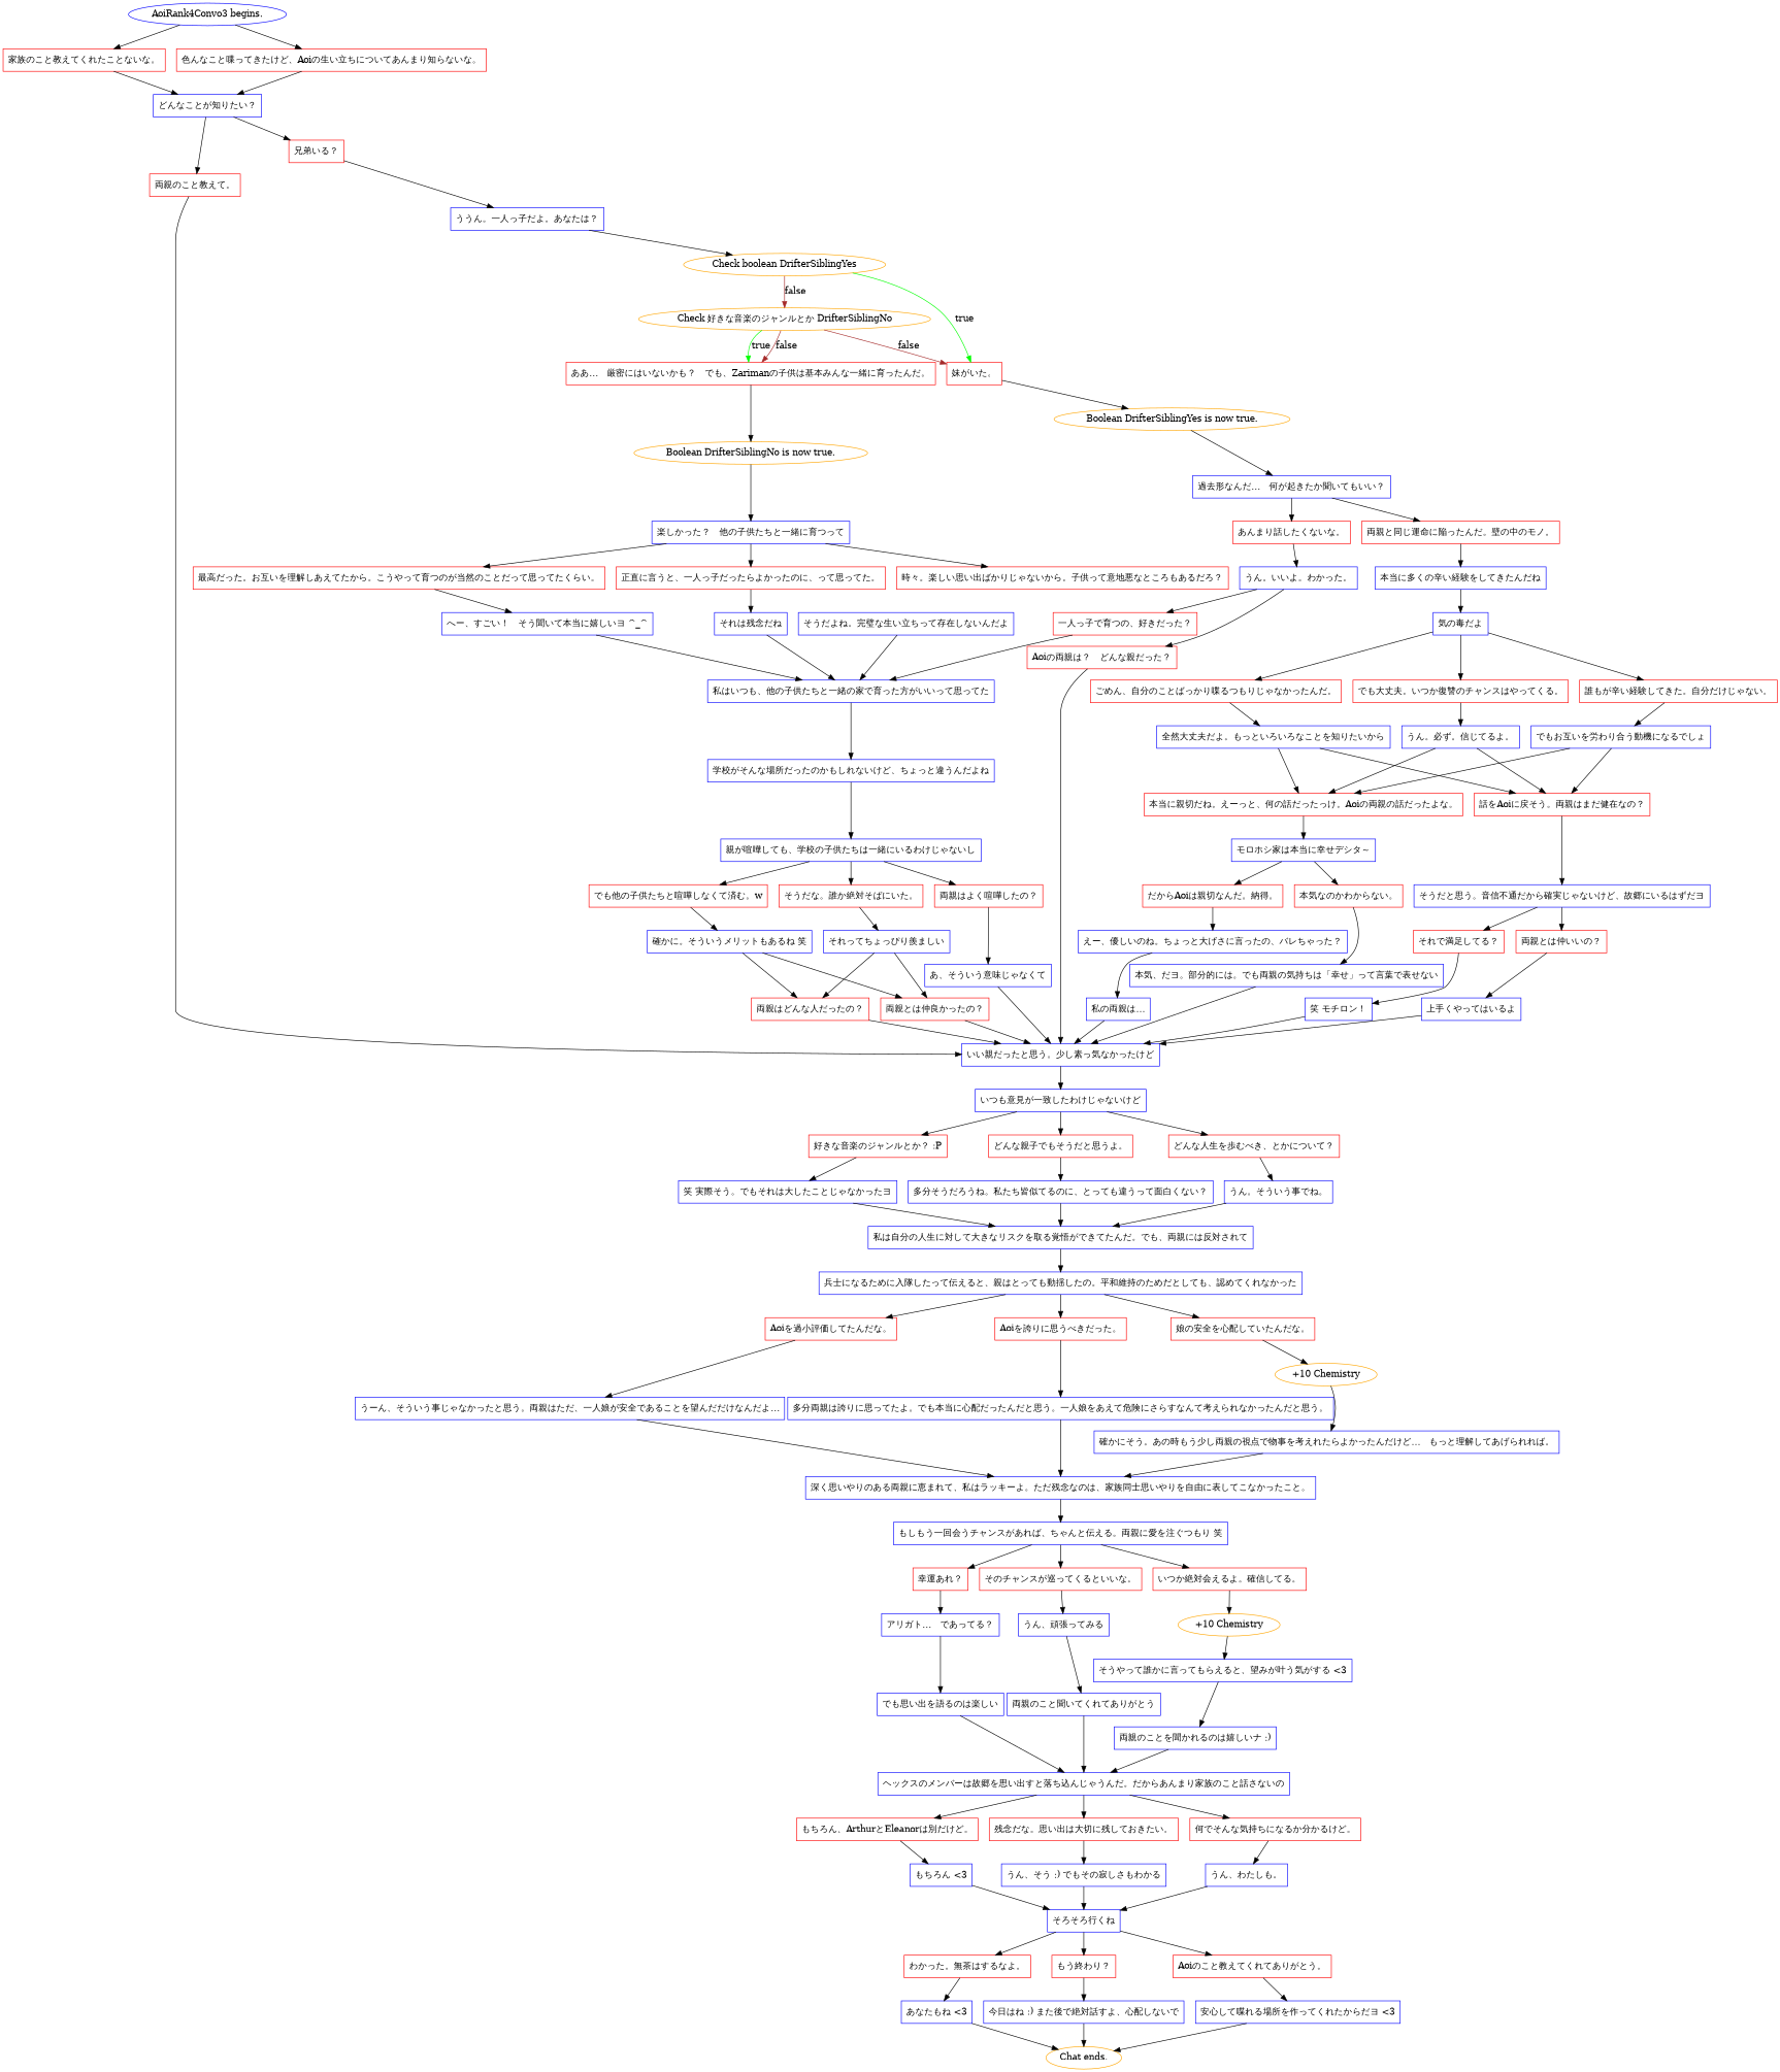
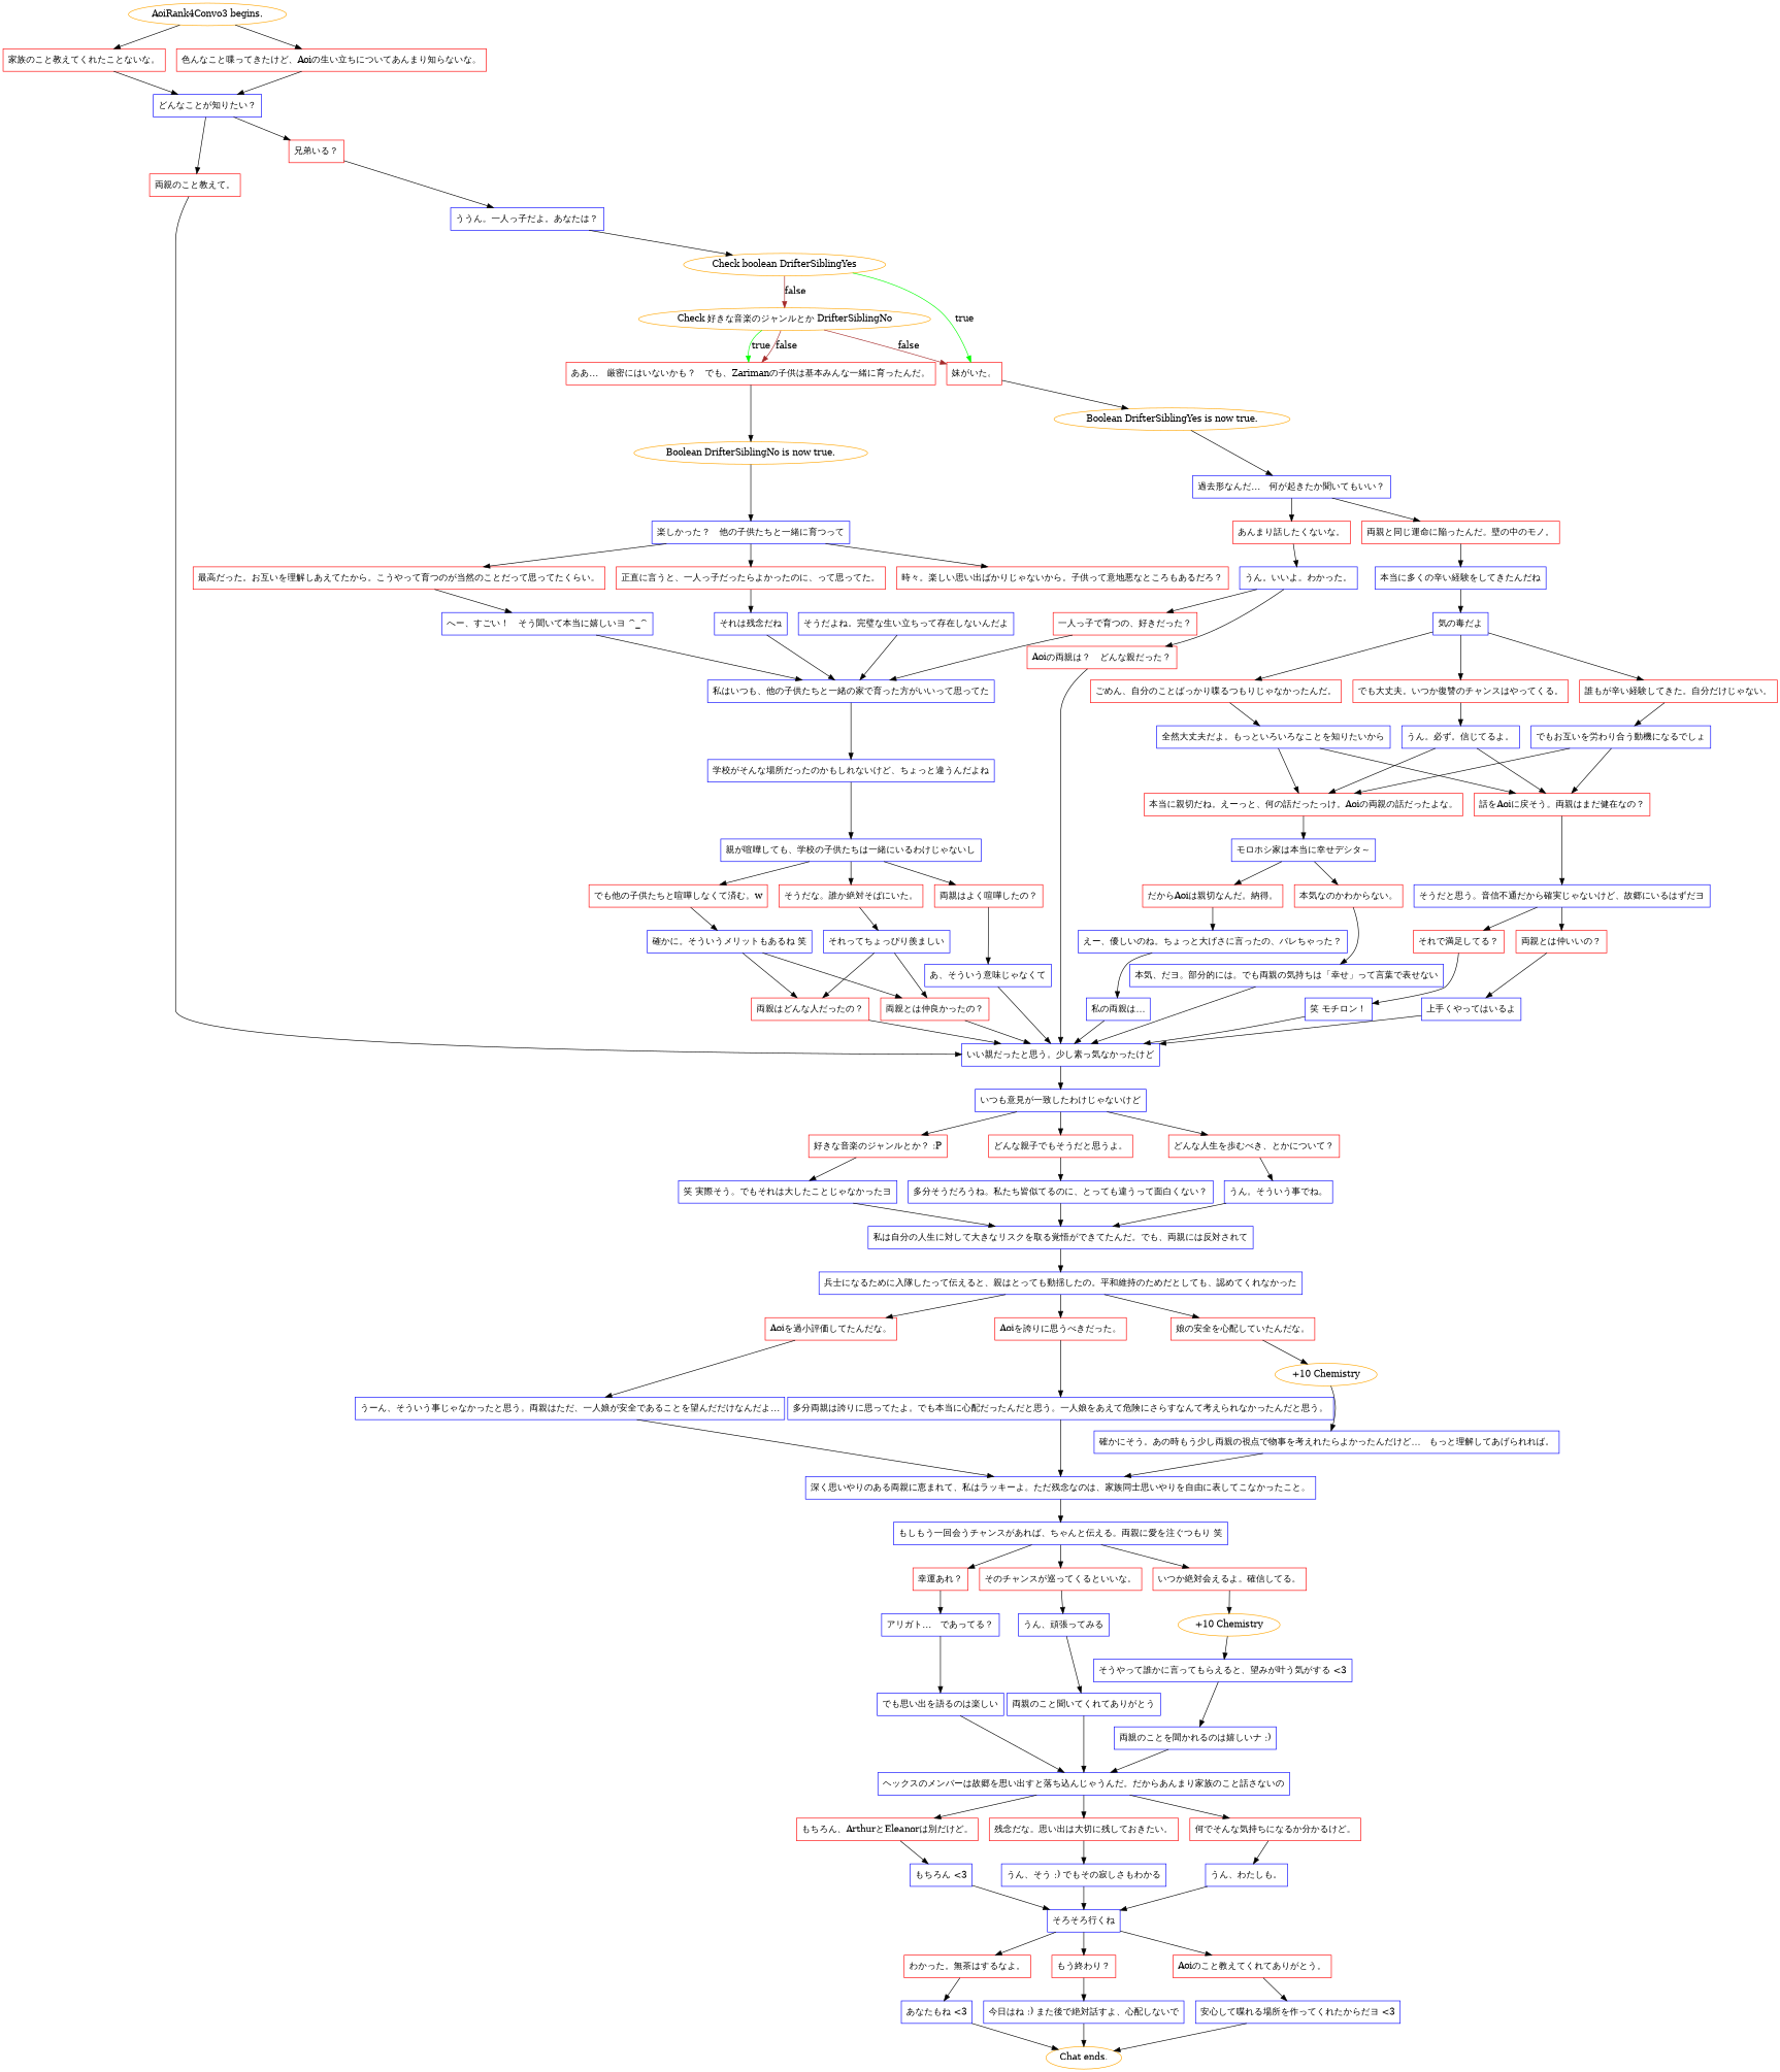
  digraph {
    node [color=blue shape=box]
-   "AoiRank4Convo3 begins." [shape=""]
+   "AoiRank4Convo3 begins." [color=orange shape=""]
    n2 [color=red label="家族のこと教えてくれたことないな。"]
    n3 [color=red label="色んなこと喋ってきたけど、Aoiの生い立ちについてあんまり知らないな。"]
    n4 [label="どんなことが知りたい？"]
    n5 [color=red label="両親のこと教えて。"]
    n6 [color=red label="兄弟いる？"]
    n7 [label="いい親だったと思う。少し素っ気なかったけど"]
    n8 [label="ううん。一人っ子だよ。あなたは？"]
    n9 [label="いつも意見が一致したわけじゃないけど"]
    n10 [color=orange label="Check boolean DrifterSiblingYes" shape=""]
    n11 [color=red label="好きな音楽のジャンルとか？ :P"]
    n12 [color=red label="どんな親子でもそうだと思うよ。"]
    n13 [color=red label="どんな人生を歩むべき、とかについて？"]
    n14 [color=red label="妹がいた。"]
    n15 [color=orange label="Check 好きな音楽のジャンルとか DrifterSiblingNo" shape=""]
    n16 [label="笑 実際そう。でもそれは大したことじゃなかったヨ"]
    n17 [label="多分そうだろうね。私たち皆似てるのに、とっても違うって面白くない？"]
    n18 [label="うん。そういう事でね。"]
    n19 [color=orange label="Boolean DrifterSiblingYes is now true." shape=""]
    n20 [color=red label="ああ…　厳密にはいないかも？　でも、Zarimanの子供は基本みんな一緒に育ったんだ。"]
    n21 [label="私は自分の人生に対して大きなリスクを取る覚悟ができてたんだ。でも、両親には反対されて"]
    n22 [label="過去形なんだ…　何が起きたか聞いてもいい？"]
    n23 [color=orange label="Boolean DrifterSiblingNo is now true." shape=""]
    n24 [label="兵士になるために入隊したって伝えると、親はとっても動揺したの。平和維持のためだとしても、認めてくれなかった"]
    n25 [color=red label="両親と同じ運命に陥ったんだ。壁の中のモノ。"]
    n26 [color=red label="あんまり話したくないな。"]
    n27 [label="楽しかった？　他の子供たちと一緒に育つって"]
    n28 [color=red label="娘の安全を心配していたんだな。"]
    n29 [color=red label="Aoiを過小評価してたんだな。"]
    n30 [color=red label="Aoiを誇りに思うべきだった。"]
    n31 [label="本当に多くの辛い経験をしてきたんだね"]
    n32 [label="うん。いいよ。わかった。"]
    n33 [color=red label="時々。楽しい思い出ばかりじゃないから。子供って意地悪なところもあるだろ？"]
    n34 [color=red label="最高だった。お互いを理解しあえてたから。こうやって育つのが当然のことだって思ってたくらい。"]
    n35 [color=red label="正直に言うと、一人っ子だったらよかったのに、って思ってた。"]
    n36 [color=orange label="+10 Chemistry" shape=""]
    n37 [label="うーん、そういう事じゃなかったと思う。両親はただ、一人娘が安全であることを望んだだけなんだよ…"]
    n38 [label="多分両親は誇りに思ってたよ。でも本当に心配だったんだと思う。一人娘をあえて危険にさらすなんて考えられなかったんだと思う。"]
    n39 [label="気の毒だよ"]
    n40 [color=red label="一人っ子で育つの、好きだった？"]
    n41 [color=red label="Aoiの両親は？　どんな親だった？"]
    n42 [label="へー、すごい！　そう聞いて本当に嬉しいヨ ^_^"]
    n43 [label="それは残念だね"]
    n44 [label="確かにそう。あの時もう少し両親の視点で物事を考えれたらよかったんだけど…　もっと理解してあげられれば。"]
    n45 [label="深く思いやりのある両親に恵まれて、私はラッキーよ。ただ残念なのは、家族同士思いやりを自由に表してこなかったこと。"]
    n46 [color=red label="ごめん、自分のことばっかり喋るつもりじゃなかったんだ。"]
    n47 [color=red label="でも大丈夫。いつか復讐のチャンスはやってくる。"]
    n48 [color=red label="誰もが辛い経験してきた。自分だけじゃない。"]
    n49 [label="私はいつも、他の子供たちと一緒の家で育った方がいいって思ってた"]
    n50 [label="そうだよね。完璧な生い立ちって存在しないんだよ"]
    n51 [label="もしもう一回会うチャンスがあれば、ちゃんと伝える。両親に愛を注ぐつもり 笑"]
    n52 [label="全然大丈夫だよ。もっといろいろなことを知りたいから"]
    n53 [label="うん。必ず。信じてるよ。"]
    n54 [label="でもお互いを労わり合う動機になるでしょ"]
    n55 [label="学校がそんな場所だったのかもしれないけど、ちょっと違うんだよね"]
    n56 [color=red label="幸運あれ？"]
    n57 [color=red label="いつか絶対会えるよ。確信してる。"]
    n58 [color=red label="そのチャンスが巡ってくるといいな。"]
    n59 [color=red label="話をAoiに戻そう。両親はまだ健在なの？"]
    n60 [color=red label="本当に親切だね。えーっと、何の話だったっけ。Aoiの両親の話だったよな。"]
    n61 [label="親が喧嘩しても、学校の子供たちは一緒にいるわけじゃないし"]
    n62 [label="アリガト…　であってる？"]
    n63 [color=orange label="+10 Chemistry" shape=""]
    n64 [label="うん、頑張ってみる"]
    n65 [label="そうだと思う。音信不通だから確実じゃないけど、故郷にいるはずだヨ"]
    n66 [label="モロホシ家は本当に幸せデシタ～"]
    n67 [color=red label="でも他の子供たちと喧嘩しなくて済む。w"]
    n68 [color=red label="両親はよく喧嘩したの？"]
    n69 [color=red label="そうだな。誰か絶対そばにいた。"]
    n70 [label="でも思い出を語るのは楽しい"]
    n71 [label="そうやって誰かに言ってもらえると、望みが叶う気がする <3"]
    n72 [label="両親のこと聞いてくれてありがとう"]
    n73 [color=red label="それで満足してる？"]
    n74 [color=red label="両親とは仲いいの？"]
    n75 [color=red label="本気なのかわからない。"]
    n76 [color=red label="だからAoiは親切なんだ。納得。"]
    n77 [label="確かに。そういうメリットもあるね 笑"]
    n78 [label="あ、そういう意味じゃなくて"]
    n79 [label="それってちょっぴり羨ましい"]
    n80 [label="ヘックスのメンバーは故郷を思い出すと落ち込んじゃうんだ。だからあんまり家族のこと話さないの"]
    n81 [label="両親のことを聞かれるのは嬉しいナ :)"]
    n82 [label="笑 モチロン！"]
    n83 [label="上手くやってはいるよ"]
    n84 [label="本気、だヨ。部分的には。でも両親の気持ちは「幸せ」って言葉で表せない"]
    n85 [label="えー、優しいのね。ちょっと大げさに言ったの、バレちゃった？"]
    n86 [color=red label="両親とは仲良かったの？"]
    n87 [color=red label="両親はどんな人だったの？"]
    n88 [color=red label="もちろん、ArthurとEleanorは別だけど。"]
    n89 [color=red label="残念だな。思い出は大切に残しておきたい。"]
    n90 [color=red label="何でそんな気持ちになるか分かるけど。"]
    n91 [label="私の両親は…"]
    n92 [label="もちろん <3"]
    n93 [label="うん、そう :) でもその寂しさもわかる"]
    n94 [label="うん、わたしも。"]
    n95 [label="そろそろ行くね"]
    n96 [color=red label="わかった。無茶はするなよ。"]
    n97 [color=red label="もう終わり？"]
    n98 [color=red label="Aoiのこと教えてくれてありがとう。"]
    n99 [label="あなたもね <3"]
    n100 [label="今日はね :) また後で絶対話すよ、心配しないで"]
    n101 [label="安心して喋れる場所を作ってくれたからだヨ <3"]
    "Chat ends." [color=orange shape=""]
    "AoiRank4Convo3 begins." -> n2
    "AoiRank4Convo3 begins." -> n3
    n2 -> n4
    n3 -> n4
    n4 -> n5
    n4 -> n6
    n5 -> n7
    n6 -> n8
    n7 -> n9
    n8 -> n10
    n9 -> n11
    n9 -> n12
    n9 -> n13
    n10 -> n14 [color=green label=true]
    n10 -> n15 [color=brown label=false]
    n11 -> n16
    n12 -> n17
    n13 -> n18
    n14 -> n19
    n15 -> n14 [color=brown label=false]
    n15 -> n20 [color=green label=true]
    n15 -> n20 [color=brown label=false]
    n16 -> n21
    n17 -> n21
    n18 -> n21
    n19 -> n22
    n20 -> n23
    n21 -> n24
    n22 -> n25
    n22 -> n26
    n23 -> n27
    n24 -> n28
    n24 -> n29
    n24 -> n30
    n25 -> n31
    n26 -> n32
    n27 -> n33
    n27 -> n34
    n27 -> n35
    n28 -> n36
    n29 -> n37
    n30 -> n38
    n31 -> n39
    n32 -> n40
    n32 -> n41
    n34 -> n42
    n35 -> n43
    n36 -> n44
    n37 -> n45
    n38 -> n45
    n39 -> n46
    n39 -> n47
    n39 -> n48
    n40 -> n49
    n41 -> n7
    n42 -> n49
    n43 -> n49
    n44 -> n45
    n45 -> n51
    n46 -> n52
    n47 -> n53
    n48 -> n54
    n49 -> n55
    n50 -> n49
    n51 -> n56
    n51 -> n57
    n51 -> n58
    n52 -> n59
    n52 -> n60
    n53 -> n59
    n53 -> n60
    n54 -> n59
    n54 -> n60
    n55 -> n61
    n56 -> n62
    n57 -> n63
    n58 -> n64
    n59 -> n65
    n60 -> n66
    n61 -> n67
    n61 -> n68
    n61 -> n69
    n62 -> n70
    n63 -> n71
    n64 -> n72
    n65 -> n73
    n65 -> n74
    n66 -> n75
    n66 -> n76
    n67 -> n77
    n68 -> n78
    n69 -> n79
    n70 -> n80
    n71 -> n81
    n72 -> n80
    n73 -> n82
    n74 -> n83
    n75 -> n84
    n76 -> n85
    n77 -> n86
    n77 -> n87
    n78 -> n7
    n79 -> n86
    n79 -> n87
    n80 -> n88
    n80 -> n89
    n80 -> n90
    n81 -> n80
    n82 -> n7
    n83 -> n7
    n84 -> n7
    n85 -> n91
    n86 -> n7
    n87 -> n7
    n88 -> n92
    n89 -> n93
    n90 -> n94
    n91 -> n7
    n92 -> n95
    n93 -> n95
    n94 -> n95
    n95 -> n96
    n95 -> n97
    n95 -> n98
    n96 -> n99
    n97 -> n100
    n98 -> n101
    n99 -> "Chat ends."
    n100 -> "Chat ends."
    n101 -> "Chat ends."
  }
